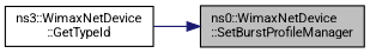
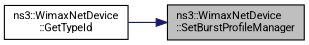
  digraph {
    rankdir=RL
    fontname=Roboto
    node [color=black fontname=Roboto fontsize=10 shape=record style=filled]
-   n1 [fillcolor=grey75 fontcolor=black height=0.2 label="ns0::WimaxNetDevice\l::SetBurstProfileManager" width=0.4]
+   n1 [fillcolor=grey75 fontcolor=black height=0.2 label="ns3::WimaxNetDevice\l::SetBurstProfileManager" width=0.4]
    n2 [fillcolor=white height=0.2 label="ns3::WimaxNetDevice\l::GetTypeId" width=0.4]
    n1 -> n2 [color=midnightblue dir=back fontname=Roboto fontsize=10 labelfontname=Helvetica labelfontsize=10 style=solid]
  }
